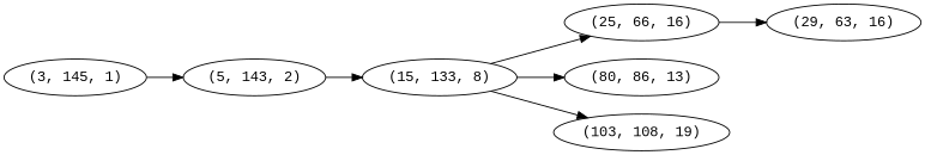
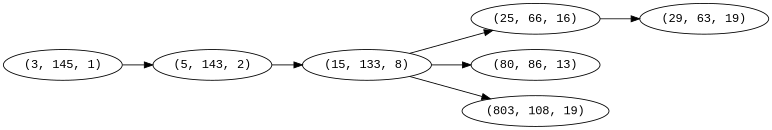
  digraph {
    fontname="Liberation Mono"
    rankdir=LR
    node [fontname="Liberation Mono"]
    edge [fontname="Liberation Mono"]
    "(3, 145, 1)"
    "(5, 143, 2)"
    "(15, 133, 8)"
    "(25, 66, 16)"
    "(80, 86, 13)"
-   "(103, 108, 19)"
-   "(29, 63, 19)" [label="(29, 63, 16)"]
+   "(103, 108, 19)" [label="(803, 108, 19)"]
+   "(29, 63, 19)"
    "(3, 145, 1)" -> "(5, 143, 2)"
    "(5, 143, 2)" -> "(15, 133, 8)"
    "(15, 133, 8)" -> "(25, 66, 16)"
    "(15, 133, 8)" -> "(80, 86, 13)"
    "(15, 133, 8)" -> "(103, 108, 19)"
    "(25, 66, 16)" -> "(29, 63, 19)"
  }
